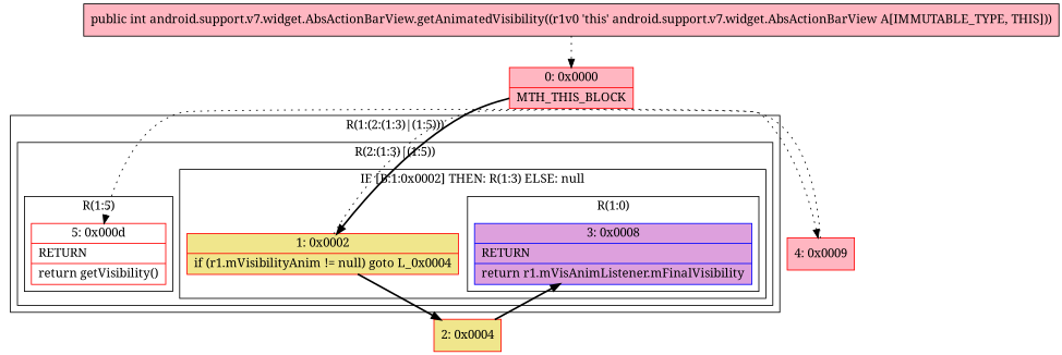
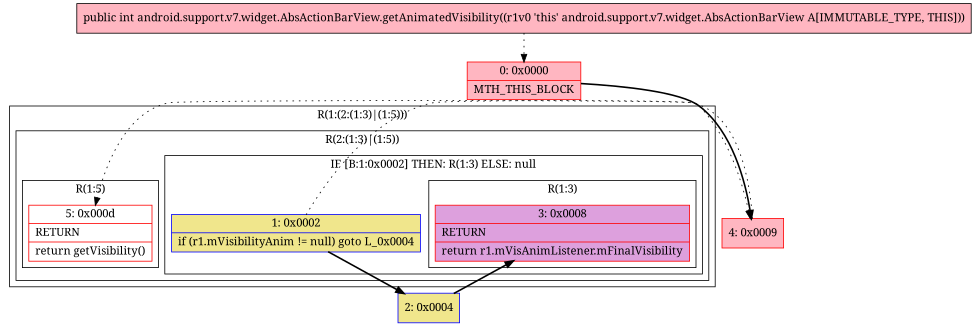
  digraph {
    fontname="Noto Serif"
    node [color=red fillcolor=lightpink fontname="Noto Serif" shape=record style=filled]
    edge [fontname="Noto Serif" style=bold]
-   n1 [color=blue fillcolor=plum label="{3\:\ 0x0008|RETURN\l|return r1.mVisAnimListener.mFinalVisibility\l}"]
-   n2 [fillcolor=khaki label="{1\:\ 0x0002|if (r1.mVisibilityAnim != null) goto L_0x0004\l}"]
+   n1 [fillcolor=plum label="{3\:\ 0x0008|RETURN\l|return r1.mVisAnimListener.mFinalVisibility\l}"]
+   n2 [color=blue fillcolor=khaki label="{1\:\ 0x0002|if (r1.mVisibilityAnim != null) goto L_0x0004\l}"]
    n3 [fillcolor=white label="{5\:\ 0x000d|RETURN\l|return getVisibility()\l}"]
-   n4 [fillcolor=khaki label="{2\:\ 0x0004}"]
+   n4 [color=blue fillcolor=khaki label="{2\:\ 0x0004}"]
    n5 [label="{4\:\ 0x0009}"]
    n6 [label="{0\:\ 0x0000|MTH_THIS_BLOCK\l}"]
    n7 [label="{public int android.support.v7.widget.AbsActionBarView.getAnimatedVisibility((r1v0 'this' android.support.v7.widget.AbsActionBarView A[IMMUTABLE_TYPE, THIS])) }" color=""]
    subgraph cluster_1 {
      label="R(1:(2:(1:3)|(1:5)))"
      subgraph cluster_2 {
        label="R(2:(1:3)|(1:5))"
        subgraph cluster_3 {
          label="IF [B:1:0x0002] THEN: R(1:3) ELSE: null"
          n2
          subgraph cluster_4 {
-           label="R(1:0)"
+           label="R(1:3)"
            n1
          }
        }
        subgraph cluster_5 {
          label="R(1:5)"
          n3
        }
      }
    }
    n2 -> n4
    n2 -> n5 [style=dotted]
    n4 -> n1
    n5 -> n3 [style=dotted]
-   n6 -> n2
+   n6 -> n5
    n7 -> n6 [style=dotted]
  }
